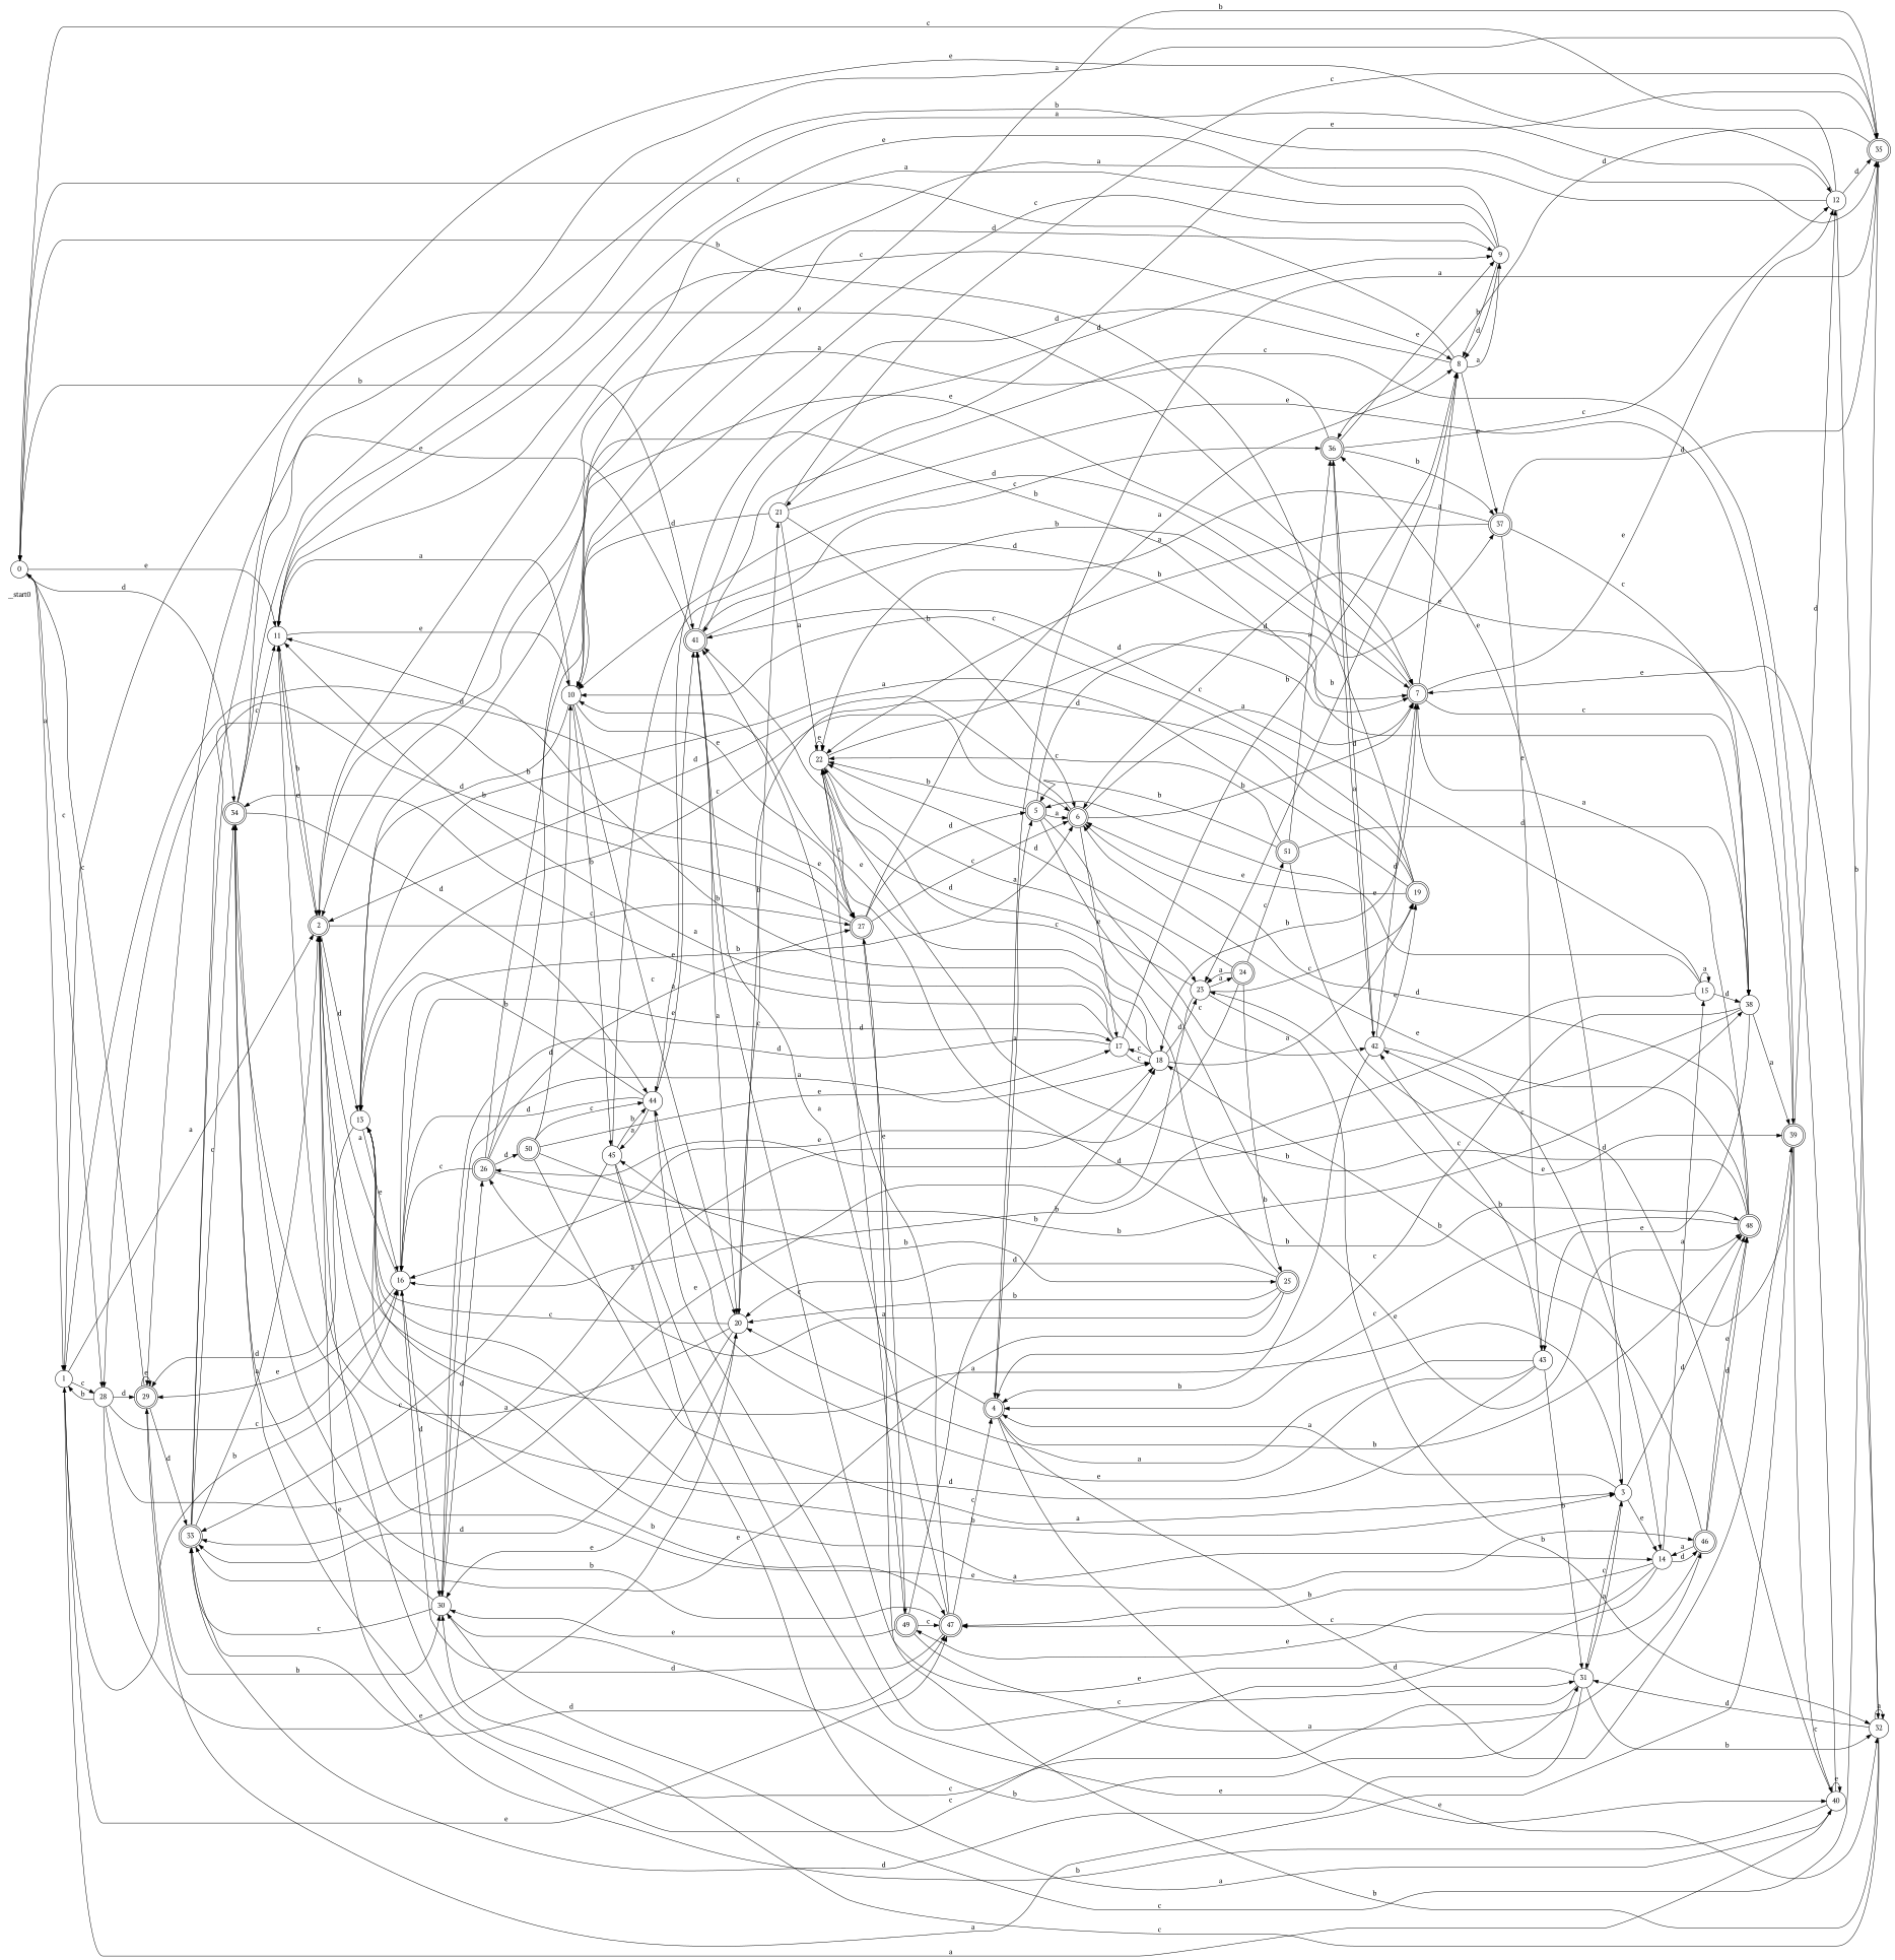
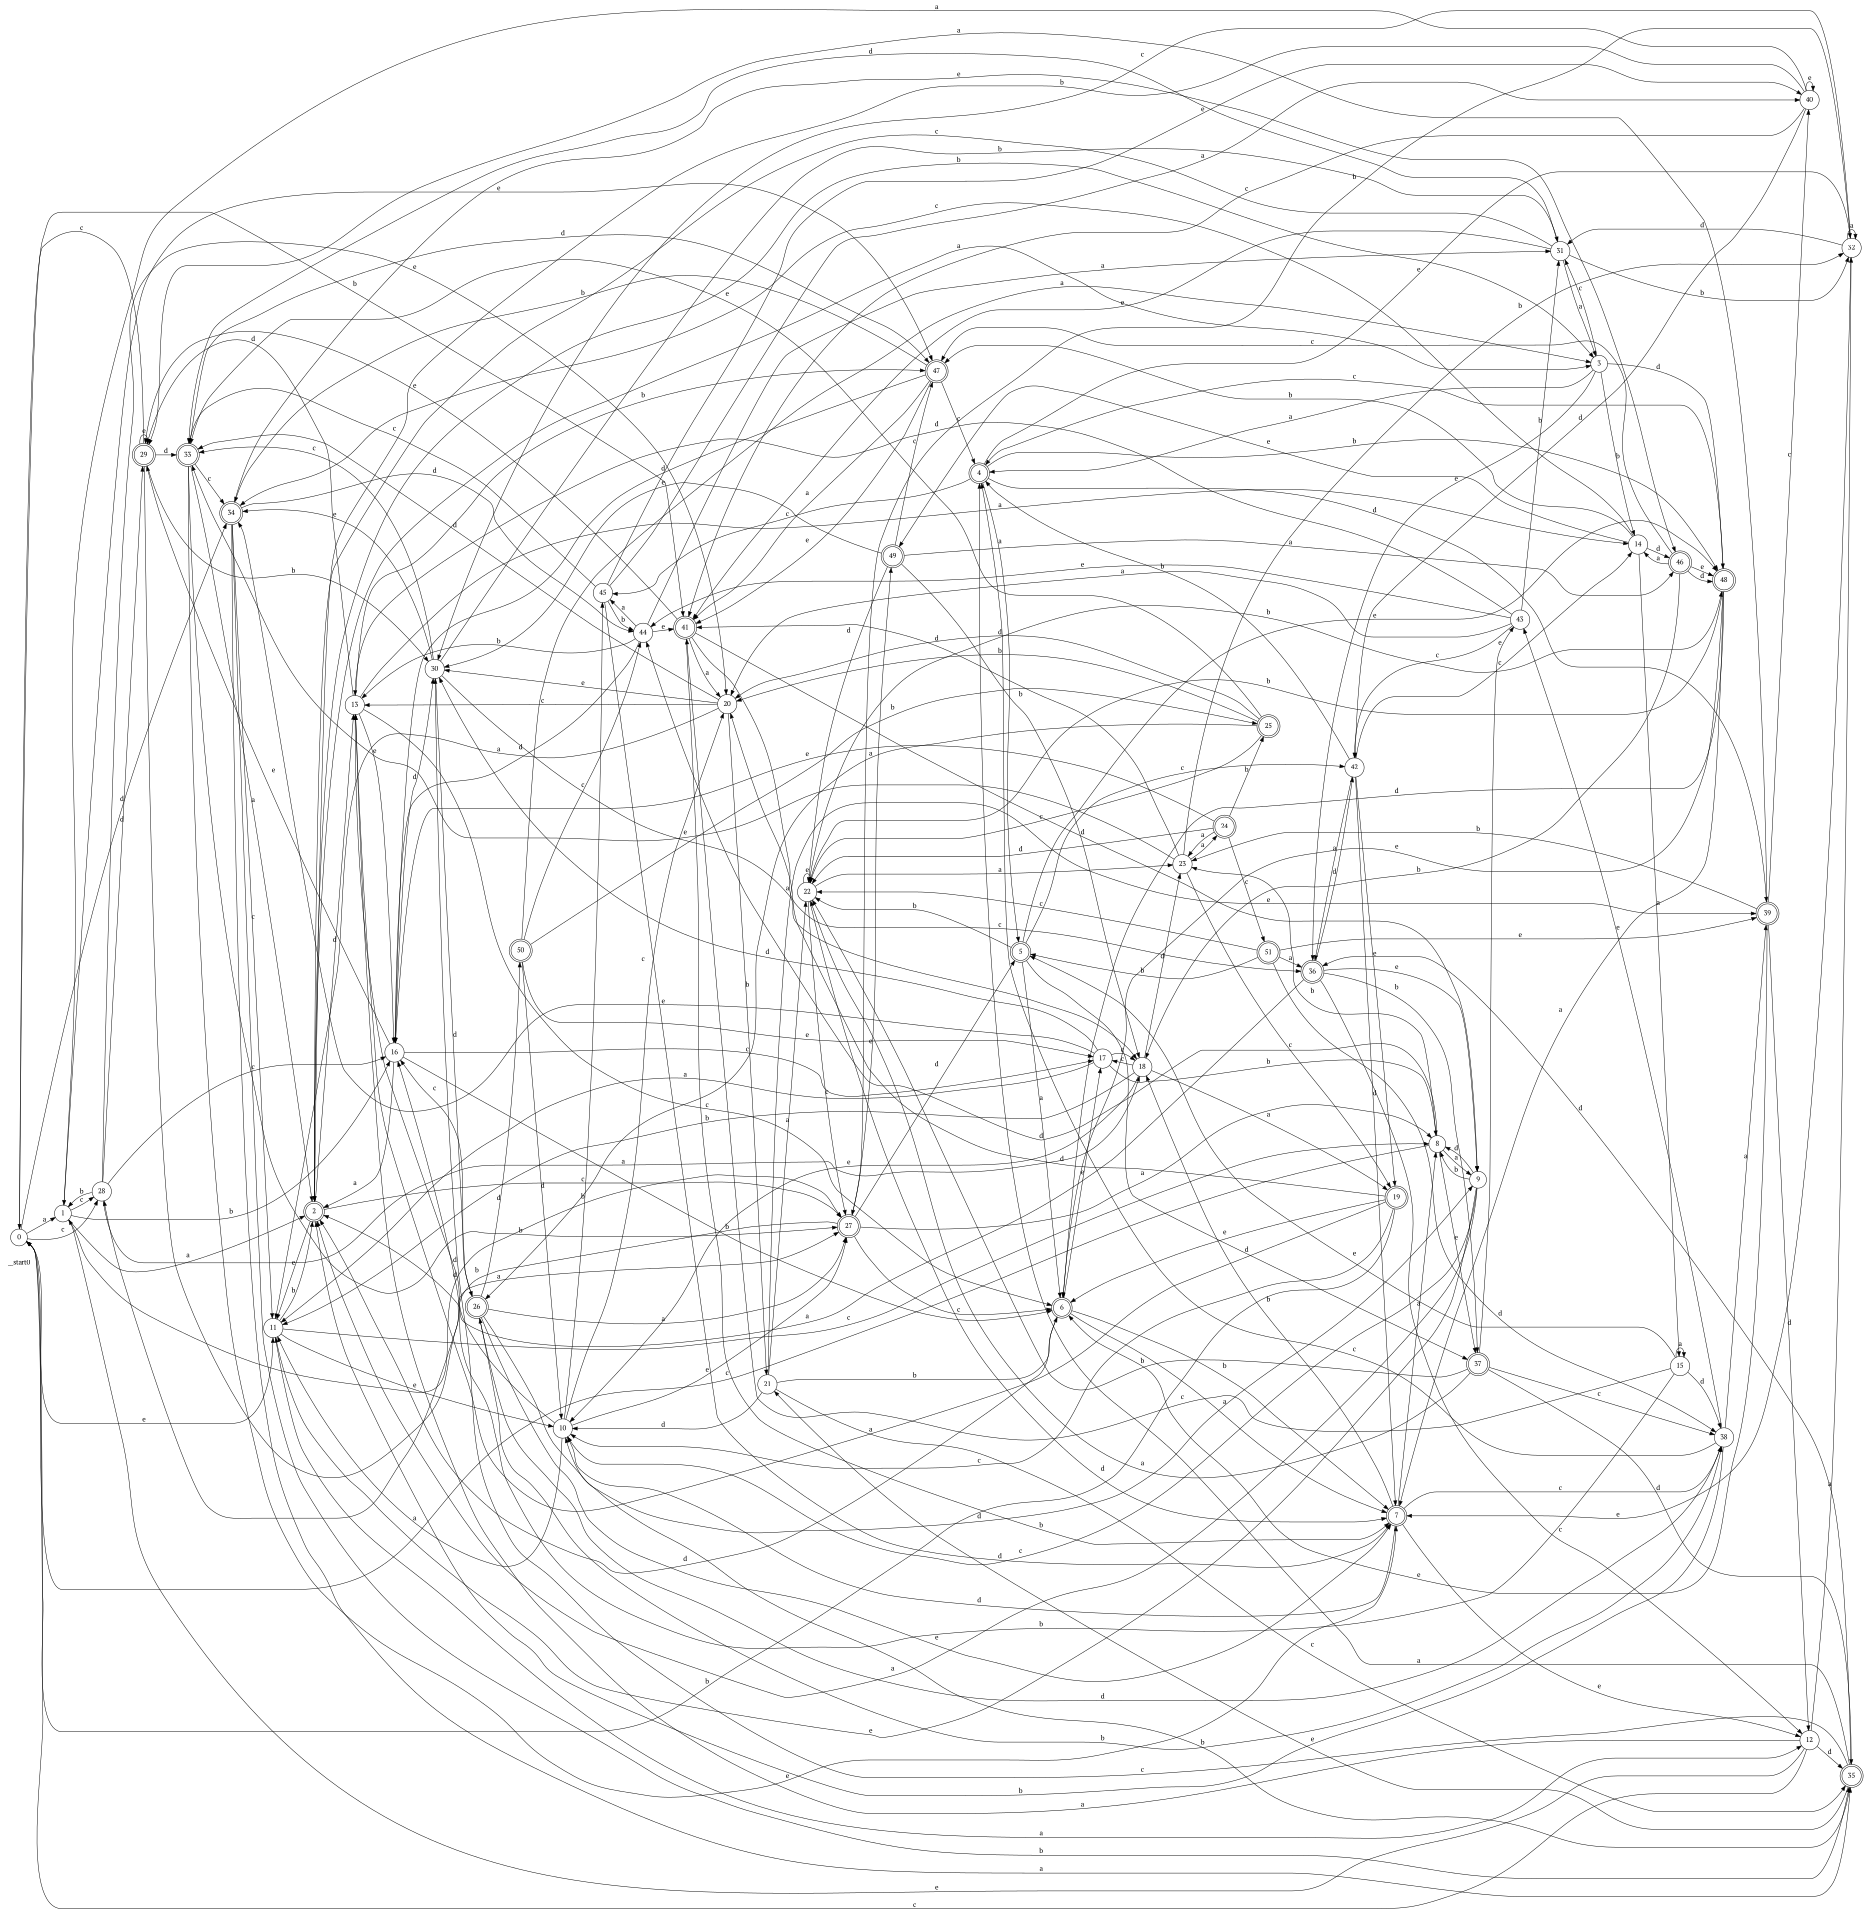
  digraph {
    fontname="PT Serif"
    rankdir=LR
    node [fontname="PT Serif" shape=circle color=black fillcolor=white style=filled]
    edge [fontname="PT Serif"]
    __start0 [shape=none color="" fillcolor="" style=""]
    n2 [label=0]
    n3 [label=1]
    n4 [label=11]
    n5 [label=28]
    n6 [label=34 shape=doublecircle style="rounded,filled"]
    n7 [label=41 shape=doublecircle style="rounded,filled"]
    n8 [label=2 shape=doublecircle style="rounded,filled"]
    n9 [label=16]
    n10 [label=27 shape=doublecircle style="rounded,filled"]
    n11 [label=47 shape=doublecircle style="rounded,filled"]
    n12 [label=8]
    n13 [label=10]
    n14 [label=12]
    n15 [label=18]
    n16 [label=20]
    n17 [label=29 shape=doublecircle style="rounded,filled"]
    n18 [label=44]
    n19 [label=35 shape=doublecircle style="rounded,filled"]
    n20 [label=46 shape=doublecircle style="rounded,filled"]
    n21 [label=36 shape=doublecircle style="rounded,filled"]
    n22 [label=7 shape=doublecircle style="rounded,filled"]
    n23 [label=9]
    n24 [label=3]
    n25 [label=13]
    n26 [label=6 shape=doublecircle style="rounded,filled"]
    n27 [label=17]
    n28 [label=30]
    n29 [label=5 shape=doublecircle]
    n30 [label=49 shape=doublecircle style="rounded,filled"]
    n31 [label=4 shape=doublecircle style="rounded,filled"]
    n32 [label=14]
    n33 [label=31]
    n34 [label=48 shape=doublecircle style="rounded,filled"]
    n35 [label=32]
    n36 [label=39 shape=doublecircle style="rounded,filled"]
    n37 [label=45]
    n38 [label=15]
    n39 [label=33 shape=doublecircle style="rounded,filled"]
    n40 [label=37 shape=doublecircle style="rounded,filled"]
    n41 [label=42]
    n42 [label=22]
    n43 [label=23]
    n44 [label=40]
    n45 [label=38]
    n46 [label=43]
    n47 [label=19 shape=doublecircle style="rounded,filled"]
    n48 [label=26 shape=doublecircle style="rounded,filled"]
    n49 [label=24 shape=doublecircle style="rounded,filled"]
    n50 [label=21]
    n51 [label=25 shape=doublecircle style="rounded,filled"]
    n52 [label=51 shape=doublecircle style="rounded,filled"]
    n53 [label=50 shape=doublecircle style="rounded,filled"]
    n2 -> n3 [label=a]
    n2 -> n4 [label=e]
    n2 -> n5 [label=c]
    n2 -> n6 [label=d]
    n2 -> n7 [label=b]
    n3 -> n5 [label=c]
    n3 -> n8 [label=a]
    n3 -> n9 [label=b]
    n3 -> n10 [label=d]
    n3 -> n11 [label=e]
    n4 -> n8 [label=b]
    n4 -> n12 [label=c]
    n4 -> n13 [label=e]
    n4 -> n14 [label=a]
    n5 -> n3 [label=b]
    n5 -> n9 [label=c]
    n5 -> n15 [label=a]
    n5 -> n16 [label=e]
    n5 -> n17 [label=d]
    n6 -> n4 [label=c]
    n6 -> n18 [label=d]
    n6 -> n19 [label=a]
    n6 -> n19 [label=b]
    n6 -> n20 [label=e]
    n7 -> n16 [label=a]
    n7 -> n17 [label=e]
    n7 -> n21 [label=c]
    n7 -> n22 [label=b]
    n7 -> n23 [label=d]
    n8 -> n4 [label=e]
    n8 -> n10 [label=c]
    n8 -> n24 [label=a]
    n8 -> n24 [label=b]
    n8 -> n25 [label=d]
    n9 -> n8 [label=a]
    n9 -> n17 [label=e]
    n9 -> n26 [label=b]
    n9 -> n27 [label=c]
    n9 -> n28 [label=d]
    n10 -> n5 [label=b]
    n10 -> n12 [label=a]
    n10 -> n26 [label=c]
    n10 -> n29 [label=d]
    n10 -> n30 [label=e]
    n11 -> n6 [label=b]
    n11 -> n7 [label=a]
    n11 -> n7 [label=e]
    n11 -> n9 [label=d]
    n11 -> n31 [label=c]
    n12 -> n2 [label=c]
    n12 -> n18 [label=d]
    n12 -> n23 [label=a]
    n12 -> n40 [label=e]
    n12 -> n43 [label=b]
    n13 -> n4 [label=a]
    n13 -> n10 [label=e]
    n13 -> n16 [label=c]
    n13 -> n25 [label=d]
    n13 -> n37 [label=b]
    n14 -> n2 [label=c]
    n14 -> n3 [label=e]
    n14 -> n19 [label=d]
    n14 -> n25 [label=a]
-   n14 -> n35 [label=b]
+   n14 -> n35 [label=a]
    n15 -> n4 [label=b]
    n15 -> n13 [label=e]
    n15 -> n27 [label=c]
    n15 -> n43 [label=d]
    n15 -> n47 [label=a]
    n16 -> n4 [label=a]
    n16 -> n25 [label=c]
    n16 -> n28 [label=e]
    n16 -> n39 [label=d]
    n16 -> n50 [label=b]
    n17 -> n2 [label=c]
+   n17 -> n10 [label=a]
    n17 -> n17 [label=e]
    n17 -> n28 [label=b]
    n17 -> n39 [label=d]
    n18 -> n7 [label=e]
    n18 -> n9 [label=d]
    n18 -> n25 [label=b]
-   n18 -> n33 [label=c]
+   n18 -> n33 [label=a]
    n18 -> n37 [label=a]
    n19 -> n13 [label=b]
    n19 -> n21 [label=d]
    n19 -> n28 [label=c]
    n19 -> n31 [label=a]
    n19 -> n50 [label=e]
    n20 -> n11 [label=c]
    n20 -> n15 [label=b]
    n20 -> n32 [label=a]
    n20 -> n34 [label=d]
    n20 -> n34 [label=e]
    n21 -> n8 [label=a]
    n21 -> n14 [label=c]
    n21 -> n23 [label=e]
    n21 -> n40 [label=b]
    n21 -> n41 [label=d]
    n22 -> n12 [label=a]
    n22 -> n13 [label=d]
    n22 -> n14 [label=e]
    n22 -> n15 [label=b]
    n22 -> n45 [label=c]
    n23 -> n4 [label=e]
    n23 -> n8 [label=a]
    n23 -> n12 [label=b]
    n23 -> n12 [label=d]
    n23 -> n13 [label=c]
    n24 -> n21 [label=e]
    n24 -> n31 [label=a]
-   n24 -> n32 [label=e]
+   n24 -> n32 [label=b]
    n24 -> n33 [label=c]
    n24 -> n34 [label=d]
    n25 -> n9 [label=e]
    n25 -> n11 [label=b]
    n25 -> n17 [label=d]
    n25 -> n26 [label=c]
    n25 -> n32 [label=a]
    n26 -> n8 [label=d]
    n26 -> n22 [label=a]
    n26 -> n22 [label=b]
    n26 -> n27 [label=e]
    n27 -> n4 [label=a]
    n27 -> n6 [label=e]
    n27 -> n12 [label=b]
    n27 -> n15 [label=c]
    n27 -> n28 [label=d]
    n28 -> n6 [label=e]
    n28 -> n15 [label=a]
    n28 -> n33 [label=b]
    n28 -> n39 [label=c]
    n28 -> n48 [label=d]
    n29 -> n26 [label=a]
    n29 -> n34 [label=e]
    n29 -> n40 [label=d]
    n29 -> n41 [label=c]
    n29 -> n42 [label=b]
    n30 -> n11 [label=c]
    n30 -> n15 [label=b]
    n30 -> n20 [label=a]
    n30 -> n28 [label=e]
    n30 -> n42 [label=d]
    n31 -> n29 [label=a]
    n31 -> n34 [label=b]
    n31 -> n35 [label=e]
    n31 -> n36 [label=d]
    n31 -> n37 [label=c]
    n32 -> n6 [label=c]
    n32 -> n11 [label=b]
    n32 -> n20 [label=d]
    n32 -> n30 [label=e]
    n32 -> n38 [label=a]
    n33 -> n7 [label=e]
    n33 -> n8 [label=c]
    n33 -> n24 [label=a]
    n33 -> n35 [label=b]
    n33 -> n39 [label=d]
    n34 -> n22 [label=a]
    n34 -> n26 [label=d]
    n34 -> n26 [label=e]
    n34 -> n31 [label=c]
    n34 -> n42 [label=b]
    n35 -> n10 [label=b]
    n35 -> n22 [label=e]
    n35 -> n28 [label=c]
    n35 -> n33 [label=d]
    n35 -> n35 [label=a]
    n36 -> n14 [label=d]
    n36 -> n17 [label=a]
    n36 -> n26 [label=e]
    n36 -> n43 [label=b]
    n36 -> n44 [label=c]
    n37 -> n18 [label=b]
    n37 -> n22 [label=d]
    n37 -> n39 [label=c]
    n37 -> n44 [label=a]
    n37 -> n44 [label=e]
    n38 -> n7 [label=c]
    n38 -> n9 [label=b]
    n38 -> n29 [label=e]
    n38 -> n38 [label=a]
    n38 -> n45 [label=d]
    n39 -> n6 [label=c]
    n39 -> n8 [label=a]
    n39 -> n10 [label=b]
    n39 -> n11 [label=d]
    n39 -> n22 [label=e]
    n40 -> n19 [label=d]
    n40 -> n42 [label=a]
    n40 -> n42 [label=b]
    n40 -> n45 [label=c]
    n40 -> n46 [label=e]
    n41 -> n21 [label=a]
    n41 -> n22 [label=d]
    n41 -> n31 [label=b]
    n41 -> n32 [label=c]
    n41 -> n47 [label=e]
    n42 -> n10 [label=c]
    n42 -> n22 [label=d]
    n42 -> n34 [label=b]
    n42 -> n42 [label=e]
    n42 -> n43 [label=a]
    n43 -> n7 [label=d]
    n43 -> n35 [label=b]
    n43 -> n39 [label=e]
    n43 -> n47 [label=c]
    n43 -> n49 [label=a]
    n44 -> n3 [label=a]
    n44 -> n7 [label=c]
    n44 -> n8 [label=b]
    n44 -> n41 [label=d]
    n44 -> n44 [label=e]
    n45 -> n8 [label=b]
    n45 -> n31 [label=c]
    n45 -> n36 [label=a]
    n45 -> n46 [label=e]
    n45 -> n48 [label=d]
    n46 -> n16 [label=a]
    n46 -> n18 [label=e]
    n46 -> n25 [label=d]
    n46 -> n33 [label=b]
    n46 -> n41 [label=c]
    n47 -> n2 [label=b]
    n47 -> n13 [label=c]
    n47 -> n16 [label=d]
    n47 -> n25 [label=a]
    n47 -> n26 [label=e]
    n48 -> n9 [label=c]
    n48 -> n10 [label=a]
    n48 -> n22 [label=e]
    n48 -> n23 [label=d]
    n48 -> n45 [label=b]
    n48 -> n53 [label=d]
    n49 -> n9 [label=e]
    n49 -> n42 [label=d]
    n49 -> n43 [label=a]
    n49 -> n51 [label=b]
    n49 -> n52 [label=c]
    n50 -> n13 [label=d]
    n50 -> n19 [label=c]
    n50 -> n26 [label=b]
    n50 -> n36 [label=e]
    n50 -> n42 [label=a]
    n51 -> n16 [label=b]
    n51 -> n16 [label=d]
    n51 -> n39 [label=e]
    n51 -> n42 [label=c]
    n51 -> n48 [label=a]
    n52 -> n21 [label=a]
    n52 -> n29 [label=b]
    n52 -> n36 [label=e]
    n52 -> n42 [label=c]
    n52 -> n45 [label=d]
    n53 -> n13 [label=d]
    n53 -> n18 [label=c]
    n53 -> n24 [label=a]
    n53 -> n27 [label=e]
    n53 -> n51 [label=b]
  }
